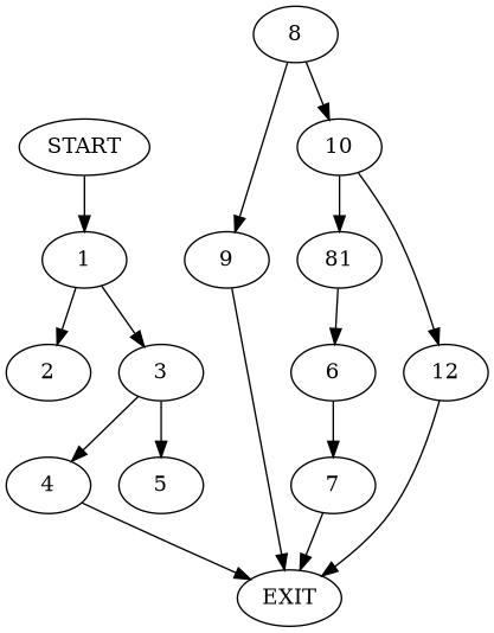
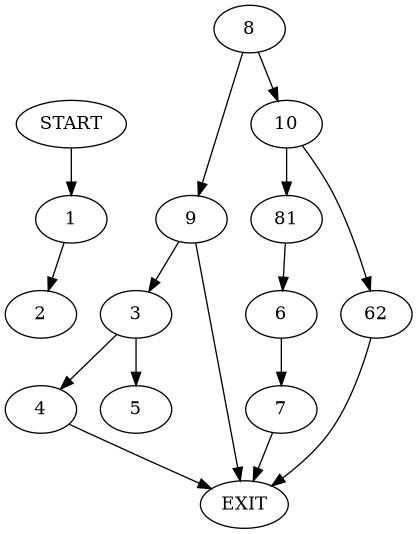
  digraph {
    n1 [label=START]
    1
    2
    3
    n5 [label=EXIT]
    4
    5
    6
    7
    8
    9
    10
    n13 [label=81]
-   12
+   12 [label=62]
    n1 -> 1
    1 -> 2
-   1 -> 3
+   9 -> 3
    3 -> 4
    3 -> 5
    4 -> n5
    6 -> 7
    7 -> n5
    8 -> 9
    8 -> 10
    9 -> n5
    10 -> n13
    10 -> 12
    n13 -> 6
    12 -> n5
  }
